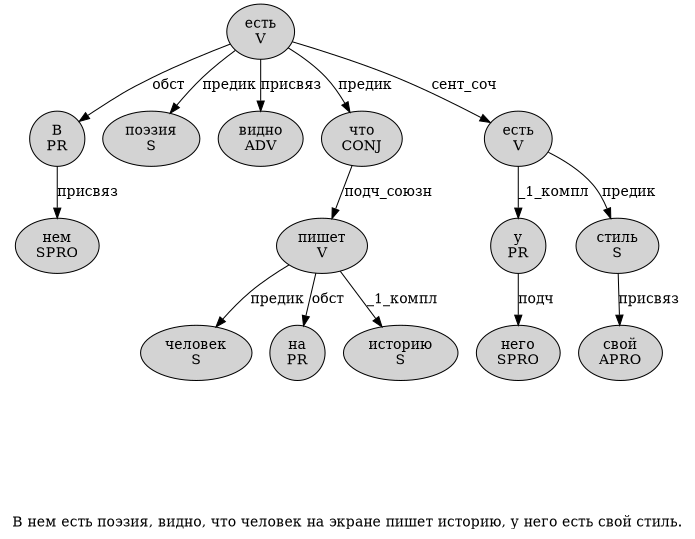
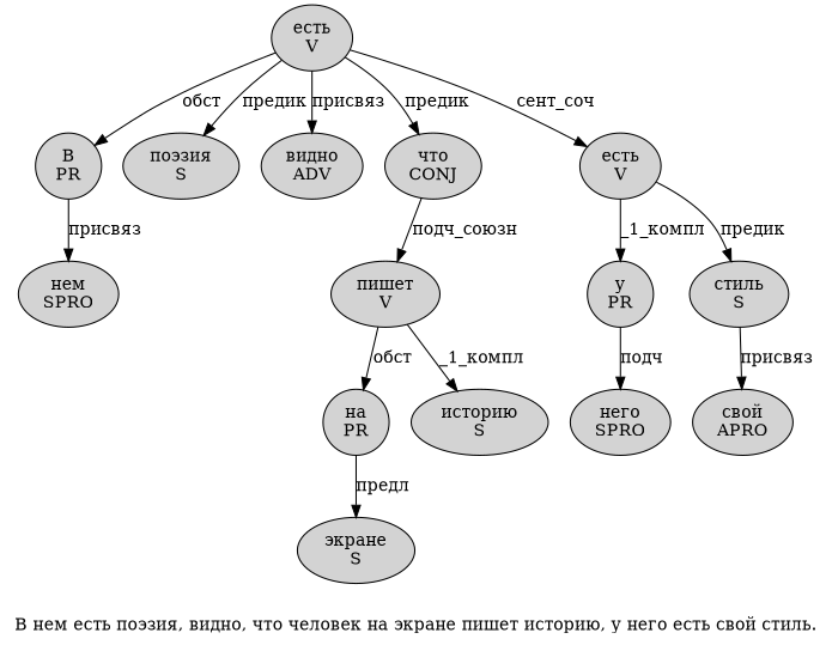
  digraph {
    label="В нем есть поэзия, видно, что человек на экране пишет историю, у него есть свой стиль."
    node [fillcolor=lightgray penwidth=1 shape=ellipse style=filled]
    n1 [label="В\nPR"]
    n2 [label="нем\nSPRO"]
    n3 [label="есть\nV"]
    n4 [label="поэзия\nS"]
    n5 [label="видно\nADV"]
    n6 [label="что\nCONJ"]
    n7 [label="есть\nV"]
    n8 [label="пишет\nV"]
    n9 [label="у\nPR"]
    n10 [label="стиль\nS"]
-   n11 [label="человек\nS"]
    n12 [label="на\nPR"]
    n13 [label="историю\nS"]
+   n14 [label="экране\nS"]
    n15 [label="него\nSPRO"]
    n16 [label="свой\nAPRO"]
    n1 -> n2 [label="присвяз"]
    n3 -> n1 [label="обст"]
    n3 -> n4 [label="предик"]
    n3 -> n5 [label="присвяз"]
    n3 -> n6 [label="предик"]
    n3 -> n7 [label="сент_соч"]
    n6 -> n8 [label="подч_союзн"]
    n7 -> n9 [label="_1_компл"]
    n7 -> n10 [label="предик"]
-   n8 -> n11 [label="предик"]
    n8 -> n12 [label="обст"]
    n8 -> n13 [label="_1_компл"]
    n9 -> n15 [label="подч"]
    n10 -> n16 [label="присвяз"]
+   n12 -> n14 [label="предл"]
  }
